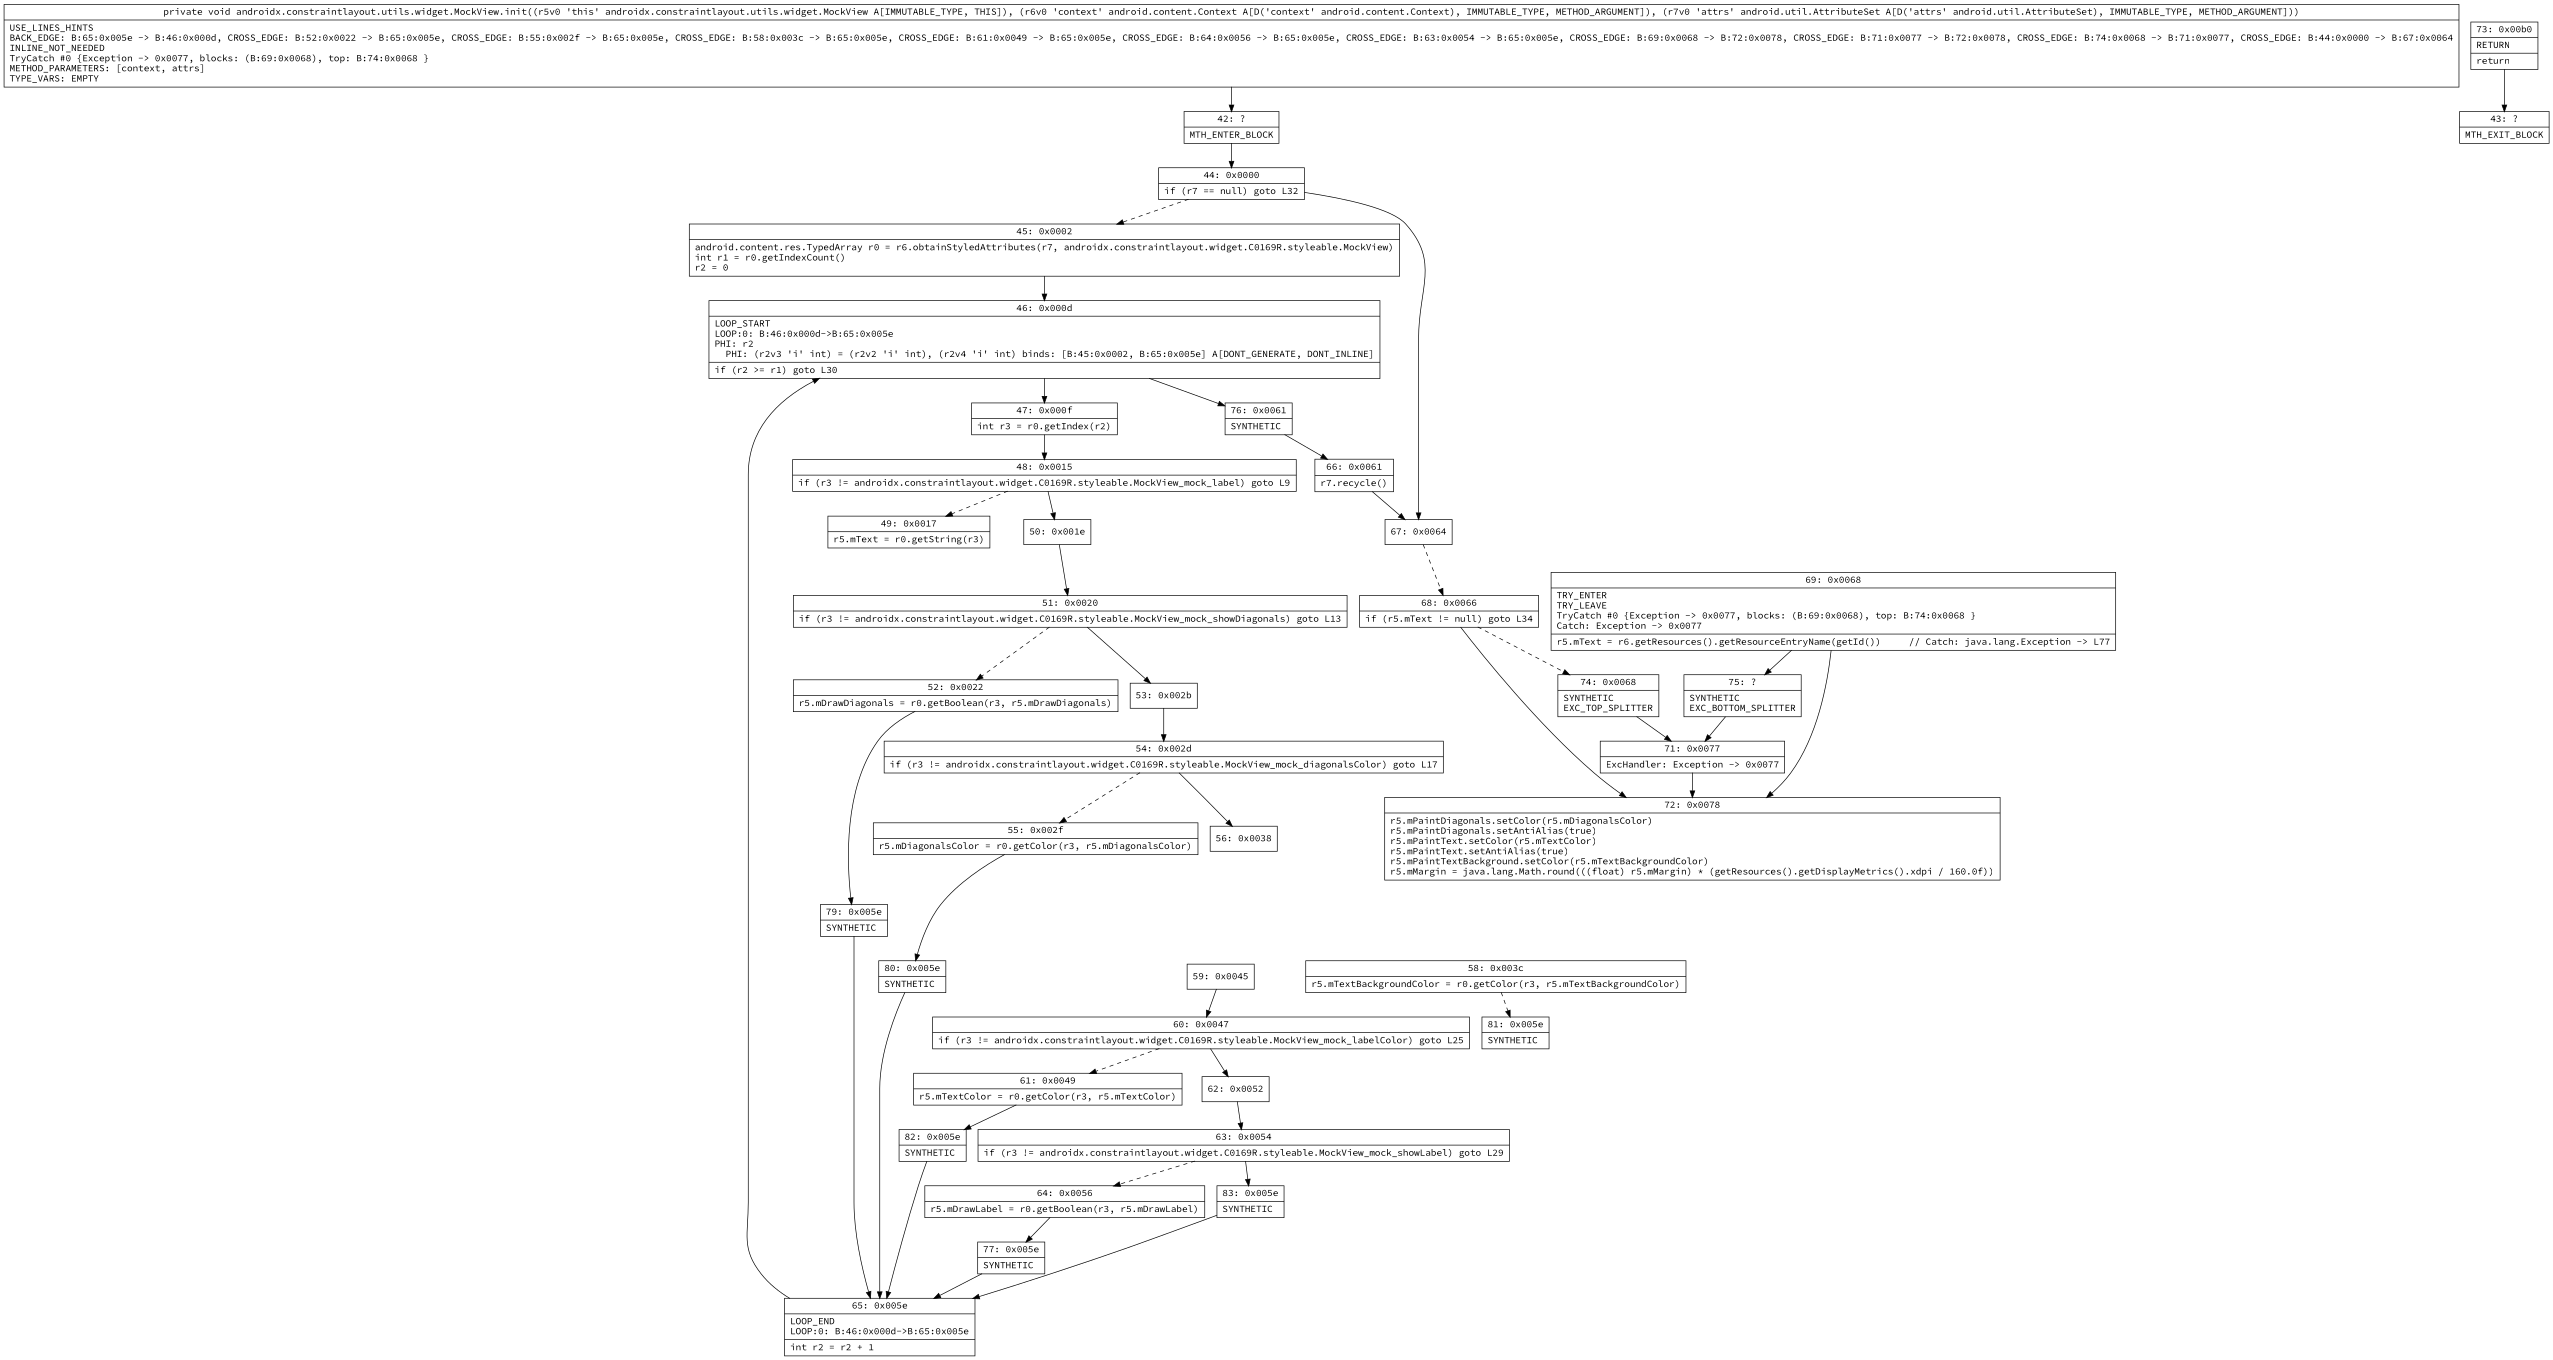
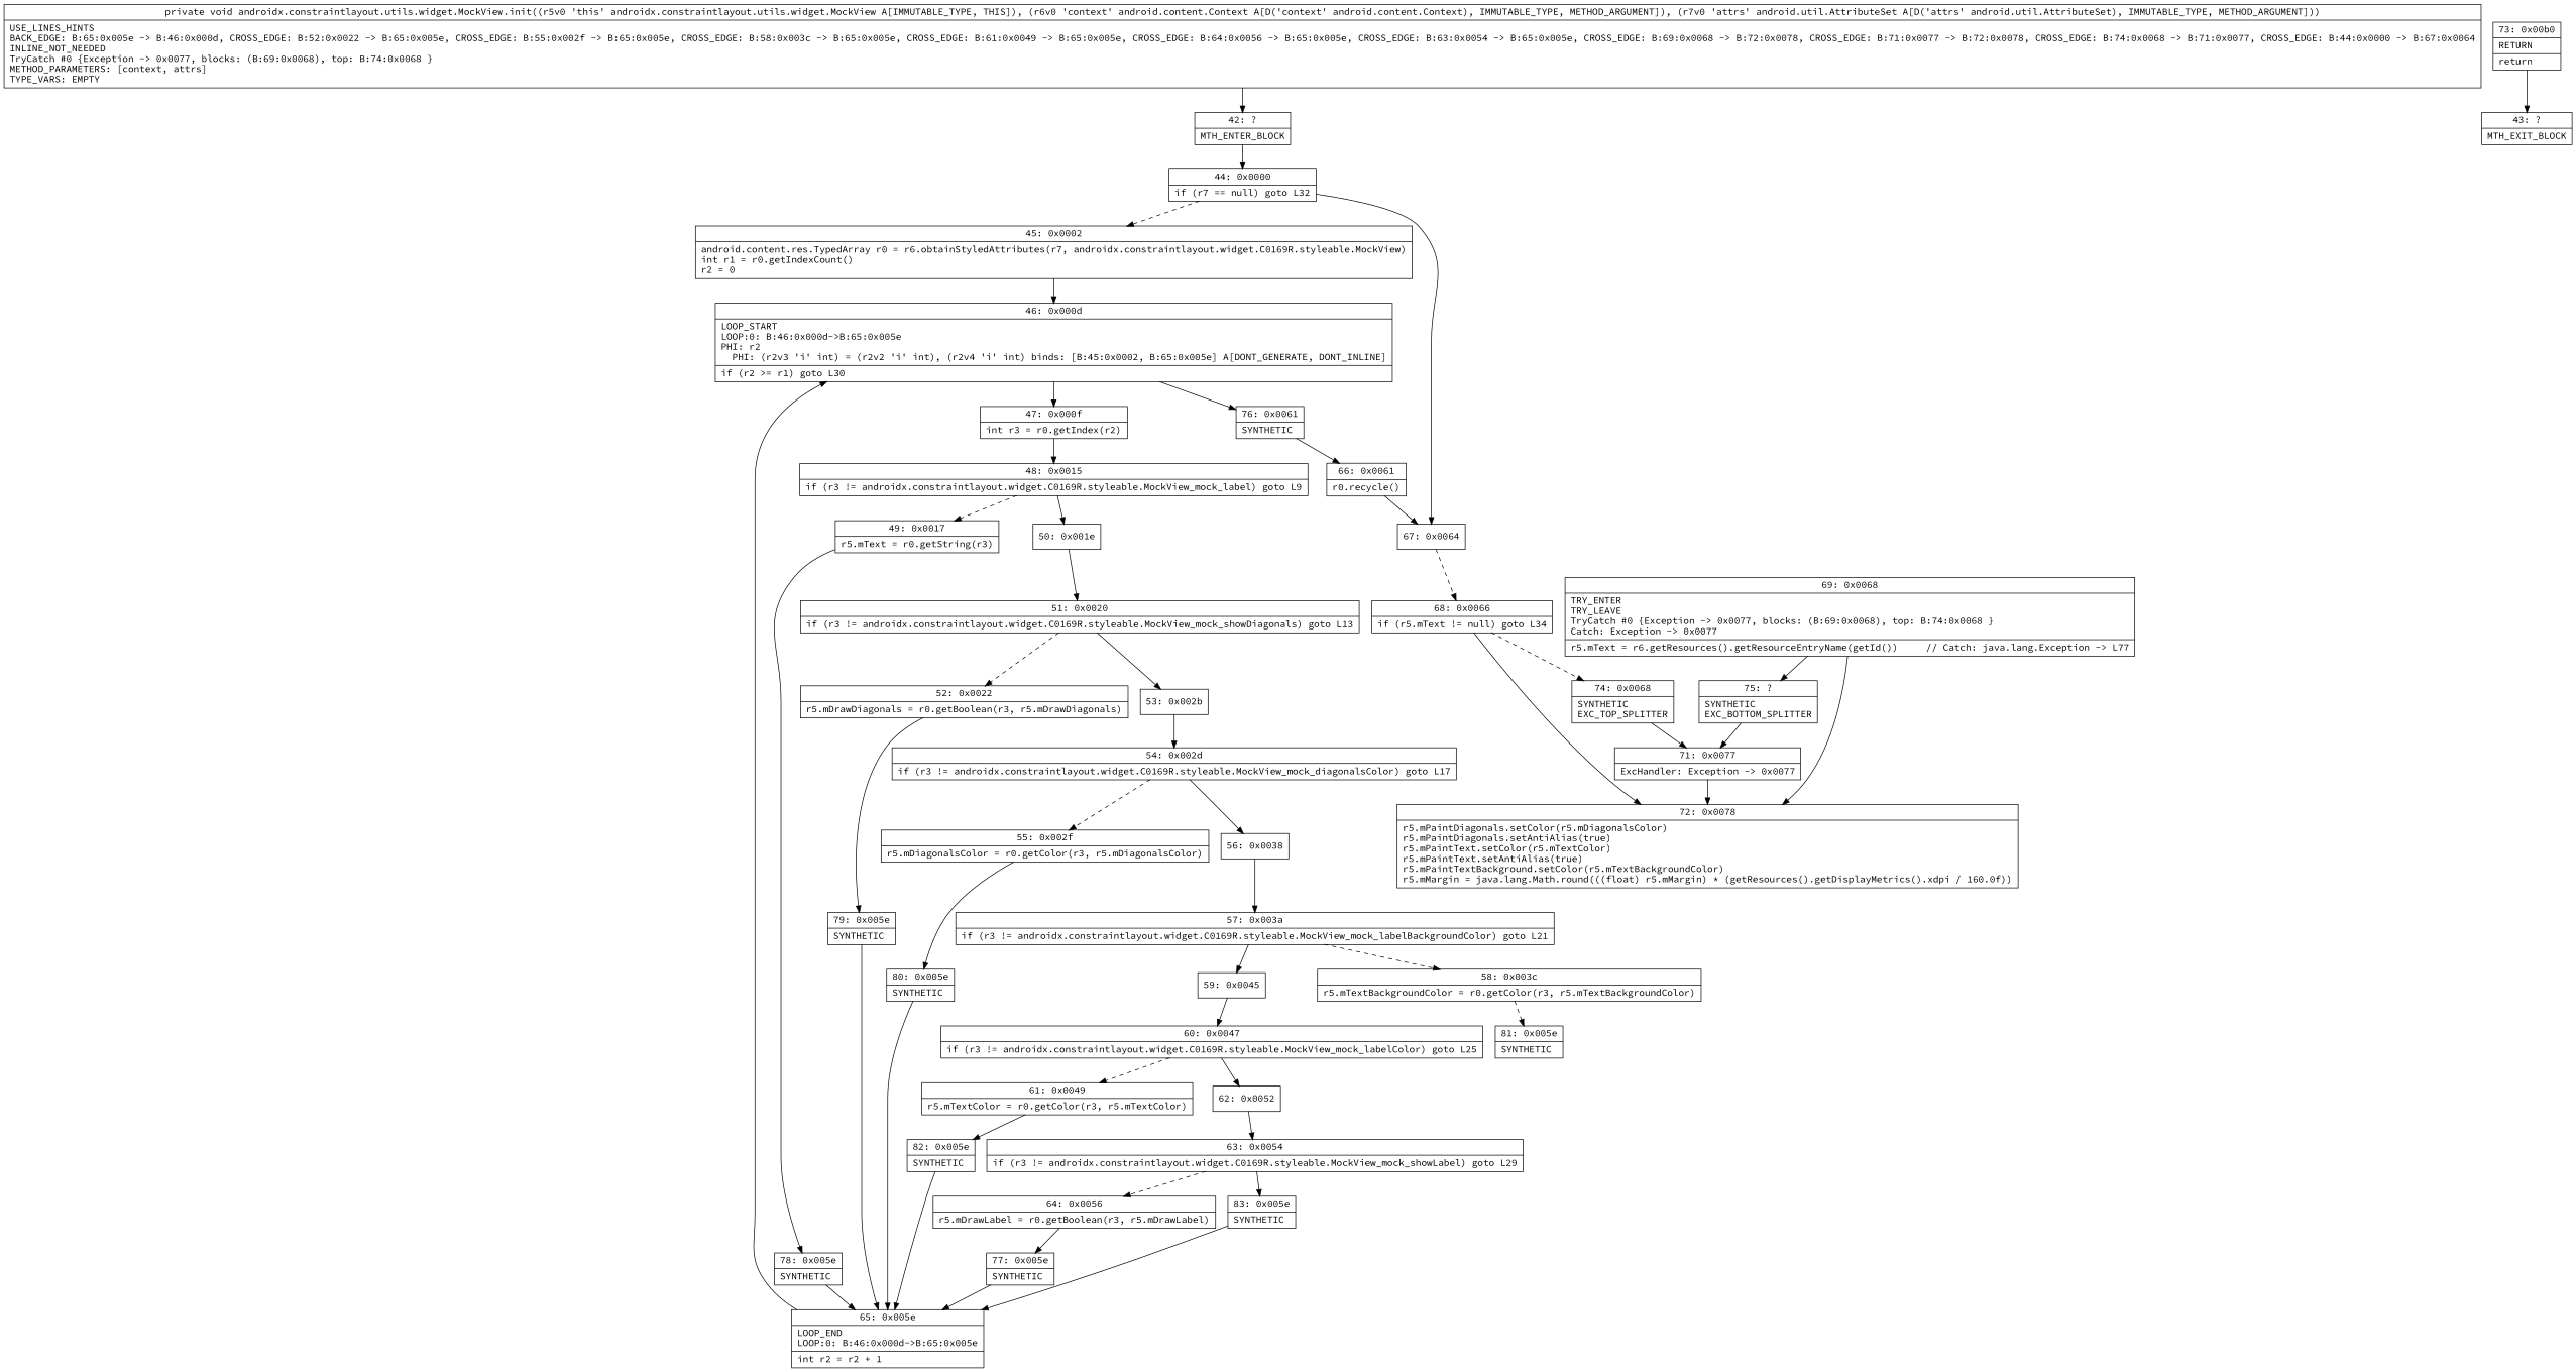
  digraph {
    fontname="Source Code Pro"
    node [fontname="Source Code Pro" shape=record]
    edge [fontname="Source Code Pro"]
    n1 [label="{42\:\ ?|MTH_ENTER_BLOCK\l}"]
    n2 [label="{44\:\ 0x0000|if (r7 == null) goto L32\l}"]
    n3 [label="{45\:\ 0x0002|android.content.res.TypedArray r0 = r6.obtainStyledAttributes(r7, androidx.constraintlayout.widget.C0169R.styleable.MockView)\lint r1 = r0.getIndexCount()\lr2 = 0\l}"]
    n4 [label="{67\:\ 0x0064}"]
    n5 [label="{46\:\ 0x000d|LOOP_START\lLOOP:0: B:46:0x000d\-\>B:65:0x005e\lPHI: r2 \l  PHI: (r2v3 'i' int) = (r2v2 'i' int), (r2v4 'i' int) binds: [B:45:0x0002, B:65:0x005e] A[DONT_GENERATE, DONT_INLINE]\l|if (r2 \>= r1) goto L30\l}"]
    n6 [label="{68\:\ 0x0066|if (r5.mText != null) goto L34\l}"]
    n7 [label="{47\:\ 0x000f|int r3 = r0.getIndex(r2)\l}"]
    n8 [label="{76\:\ 0x0061|SYNTHETIC\l}"]
    n9 [label="{48\:\ 0x0015|if (r3 != androidx.constraintlayout.widget.C0169R.styleable.MockView_mock_label) goto L9\l}"]
-   n10 [label="{66\:\ 0x0061|r7.recycle()\l}"]
+   n10 [label="{66\:\ 0x0061|r0.recycle()\l}"]
    n11 [label="{49\:\ 0x0017|r5.mText = r0.getString(r3)\l}"]
    n12 [label="{50\:\ 0x001e}"]
+   n13 [label="{78\:\ 0x005e|SYNTHETIC\l}"]
    n14 [label="{51\:\ 0x0020|if (r3 != androidx.constraintlayout.widget.C0169R.styleable.MockView_mock_showDiagonals) goto L13\l}"]
    n15 [label="{65\:\ 0x005e|LOOP_END\lLOOP:0: B:46:0x000d\-\>B:65:0x005e\l|int r2 = r2 + 1\l}"]
    n16 [label="{52\:\ 0x0022|r5.mDrawDiagonals = r0.getBoolean(r3, r5.mDrawDiagonals)\l}"]
    n17 [label="{53\:\ 0x002b}"]
    n18 [label="{79\:\ 0x005e|SYNTHETIC\l}"]
    n19 [label="{54\:\ 0x002d|if (r3 != androidx.constraintlayout.widget.C0169R.styleable.MockView_mock_diagonalsColor) goto L17\l}"]
    n20 [label="{55\:\ 0x002f|r5.mDiagonalsColor = r0.getColor(r3, r5.mDiagonalsColor)\l}"]
    n21 [label="{56\:\ 0x0038}"]
    n22 [label="{80\:\ 0x005e|SYNTHETIC\l}"]
+   n23 [label="{57\:\ 0x003a|if (r3 != androidx.constraintlayout.widget.C0169R.styleable.MockView_mock_labelBackgroundColor) goto L21\l}"]
    n24 [label="{58\:\ 0x003c|r5.mTextBackgroundColor = r0.getColor(r3, r5.mTextBackgroundColor)\l}"]
    n25 [label="{59\:\ 0x0045}"]
    n26 [label="{81\:\ 0x005e|SYNTHETIC\l}"]
    n27 [label="{60\:\ 0x0047|if (r3 != androidx.constraintlayout.widget.C0169R.styleable.MockView_mock_labelColor) goto L25\l}"]
    n28 [label="{61\:\ 0x0049|r5.mTextColor = r0.getColor(r3, r5.mTextColor)\l}"]
    n29 [label="{62\:\ 0x0052}"]
    n30 [label="{82\:\ 0x005e|SYNTHETIC\l}"]
    n31 [label="{63\:\ 0x0054|if (r3 != androidx.constraintlayout.widget.C0169R.styleable.MockView_mock_showLabel) goto L29\l}"]
    n32 [label="{64\:\ 0x0056|r5.mDrawLabel = r0.getBoolean(r3, r5.mDrawLabel)\l}"]
    n33 [label="{83\:\ 0x005e|SYNTHETIC\l}"]
    n34 [label="{77\:\ 0x005e|SYNTHETIC\l}"]
    n35 [label="{72\:\ 0x0078|r5.mPaintDiagonals.setColor(r5.mDiagonalsColor)\lr5.mPaintDiagonals.setAntiAlias(true)\lr5.mPaintText.setColor(r5.mTextColor)\lr5.mPaintText.setAntiAlias(true)\lr5.mPaintTextBackground.setColor(r5.mTextBackgroundColor)\lr5.mMargin = java.lang.Math.round(((float) r5.mMargin) * (getResources().getDisplayMetrics().xdpi \/ 160.0f))\l}"]
    n36 [label="{74\:\ 0x0068|SYNTHETIC\lEXC_TOP_SPLITTER\l}"]
    n37 [label="{71\:\ 0x0077|ExcHandler: Exception \-\> 0x0077\l}"]
    n38 [label="{73\:\ 0x00b0|RETURN\l|return\l}"]
    n39 [label="{43\:\ ?|MTH_EXIT_BLOCK\l}"]
    n40 [label="{69\:\ 0x0068|TRY_ENTER\lTRY_LEAVE\lTryCatch #0 \{Exception \-\> 0x0077, blocks: (B:69:0x0068), top: B:74:0x0068 \}\lCatch: Exception \-\> 0x0077\l|r5.mText = r6.getResources().getResourceEntryName(getId())     \/\/ Catch: java.lang.Exception \-\> L77\l}"]
    n41 [label="{75\:\ ?|SYNTHETIC\lEXC_BOTTOM_SPLITTER\l}"]
    n42 [label="{private void androidx.constraintlayout.utils.widget.MockView.init((r5v0 'this' androidx.constraintlayout.utils.widget.MockView A[IMMUTABLE_TYPE, THIS]), (r6v0 'context' android.content.Context A[D('context' android.content.Context), IMMUTABLE_TYPE, METHOD_ARGUMENT]), (r7v0 'attrs' android.util.AttributeSet A[D('attrs' android.util.AttributeSet), IMMUTABLE_TYPE, METHOD_ARGUMENT]))  | USE_LINES_HINTS\lBACK_EDGE: B:65:0x005e \-\> B:46:0x000d, CROSS_EDGE: B:52:0x0022 \-\> B:65:0x005e, CROSS_EDGE: B:55:0x002f \-\> B:65:0x005e, CROSS_EDGE: B:58:0x003c \-\> B:65:0x005e, CROSS_EDGE: B:61:0x0049 \-\> B:65:0x005e, CROSS_EDGE: B:64:0x0056 \-\> B:65:0x005e, CROSS_EDGE: B:63:0x0054 \-\> B:65:0x005e, CROSS_EDGE: B:69:0x0068 \-\> B:72:0x0078, CROSS_EDGE: B:71:0x0077 \-\> B:72:0x0078, CROSS_EDGE: B:74:0x0068 \-\> B:71:0x0077, CROSS_EDGE: B:44:0x0000 \-\> B:67:0x0064\lINLINE_NOT_NEEDED\lTryCatch #0 \{Exception \-\> 0x0077, blocks: (B:69:0x0068), top: B:74:0x0068 \}\lMETHOD_PARAMETERS: [context, attrs]\lTYPE_VARS: EMPTY\l}"]
    n1 -> n2
    n2 -> n3 [style=dashed]
    n2 -> n4
    n3 -> n5
    n4 -> n6 [style=dashed]
    n5 -> n7 [style=solid]
    n5 -> n8
    n6 -> n35
    n6 -> n36 [style=dashed]
    n7 -> n9
    n8 -> n10
    n9 -> n11 [style=dashed]
    n9 -> n12
    n10 -> n4
+   n11 -> n13
    n12 -> n14
+   n13 -> n15
    n14 -> n16 [style=dashed]
    n14 -> n17
    n15 -> n5
    n16 -> n18
    n17 -> n19
    n18 -> n15
    n19 -> n20 [style=dashed]
    n19 -> n21
    n20 -> n22
+   n21 -> n23
    n22 -> n15
+   n23 -> n24 [style=dashed]
+   n23 -> n25
    n24 -> n26 [style=dashed]
    n25 -> n27
    n27 -> n28 [style=dashed]
    n27 -> n29
    n28 -> n30
    n29 -> n31
    n30 -> n15
    n31 -> n32 [style=dashed]
    n31 -> n33
    n32 -> n34
    n33 -> n15
    n34 -> n15
    n36 -> n37
    n37 -> n35
    n38 -> n39
    n40 -> n35
    n40 -> n41
    n41 -> n37
    n42 -> n1
  }
